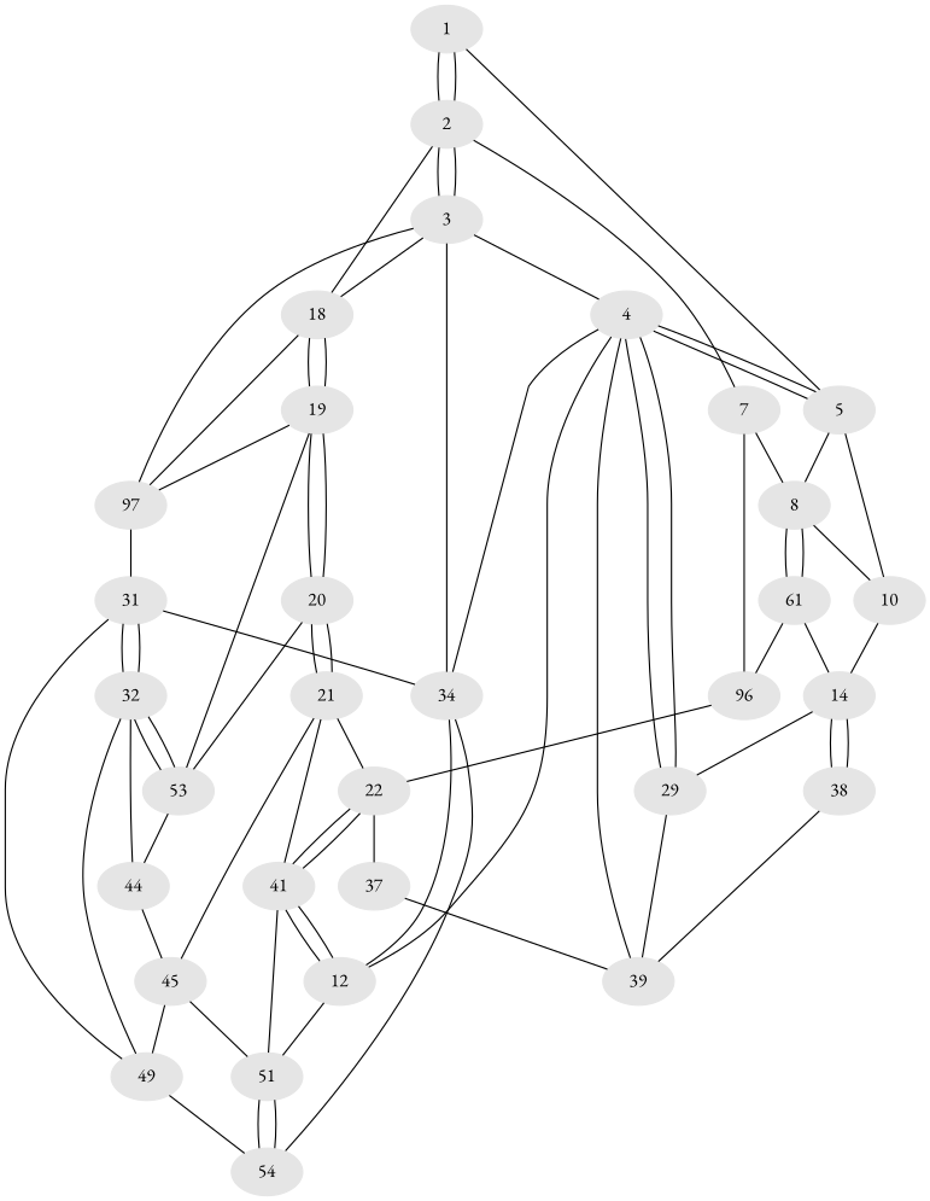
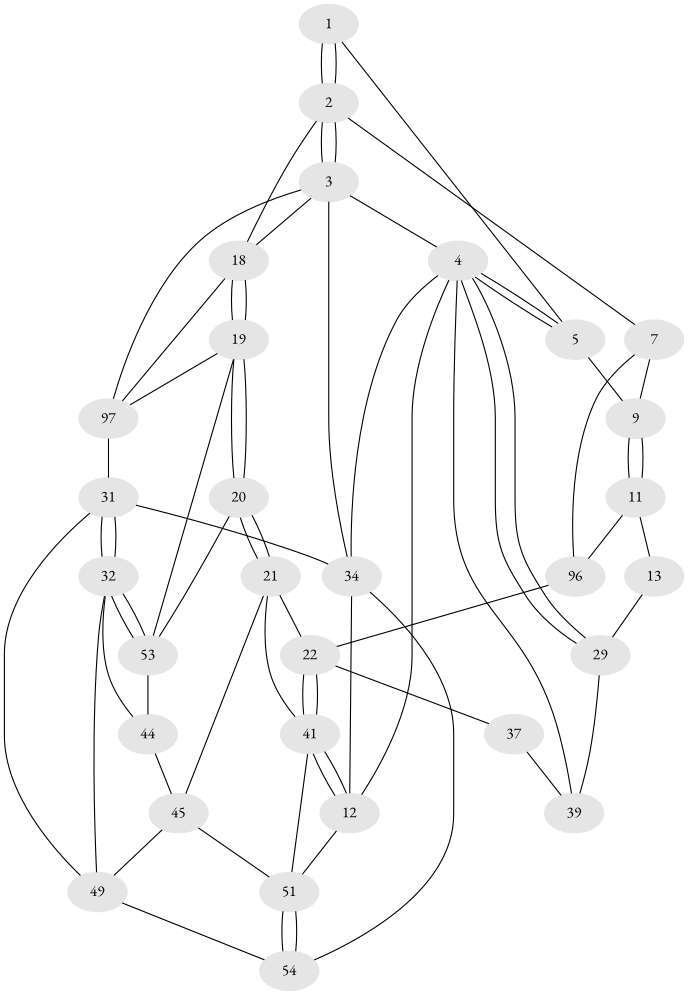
  graph {
    fontname="EB Garamond"
    node [color=gray90 fontname="EB Garamond" style=filled]
    edge [fontname="EB Garamond"]
    2 [super="+17"]
    1
    5 [super="+6"]
    7 [super="+15"]
    3 [super="+26"]
    18 [super="+25"]
-   8 [super="+9"]
+   8 [super="+9" label=9]
    n8 [label=96 super="+24"]
    4 [super="+43"]
    n10 [label=97 super="+30"]
    34 [super="+56"]
    19 [super="+28"]
    29
    39 [super="+40"]
    n15 [label=12 super="+55"]
    31 [super="+35"]
    54
-   10
    51 [super="+52"]
-   11 [super="+12" label=61]
-   13 [super="+14" label=14]
+   11 [super="+12"]
+   13 [super="+14"]
    22 [super="+23"]
-   38
    41 [super="+48"]
    37
    20
    n27 [label=53 super="+36"]
    21 [super="+46"]
    44
    45 [super="+50"]
    49 [super="+53"]
    32 [super="+47"]
    2 -- 7
    2 -- 3
    2 -- 3
    2 -- 18
    1 -- 2
    1 -- 2
    1 -- 5
    5 -- 8
-   5 -- 10
    7 -- 8
    7 -- n8
    3 -- 18
    3 -- 4
    3 -- n10
    3 -- 34
    18 -- n10
    18 -- 19
    18 -- 19
-   8 -- 10
    8 -- 11
    8 -- 11
    n8 -- 22
    4 -- 5
    4 -- 5
    4 -- 34
    4 -- 29
    4 -- 29
    4 -- 39
    4 -- n15
    n10 -- 31
    34 -- n15
    34 -- 54
    19 -- n10
    19 -- 20
    19 -- 20
    19 -- n27
    29 -- 39
    n15 -- 51
    31 -- 34
    31 -- 49
    31 -- 32
    31 -- 32
-   10 -- 13
    51 -- 54
    51 -- 54
    11 -- n8 [weight=2]
    11 -- 13
    13 -- 29
-   13 -- 38
-   13 -- 38
    22 -- 41
    22 -- 41
    22 -- 37
-   38 -- 39
    41 -- n15
    41 -- n15
    41 -- 51
    37 -- 39
    20 -- n27
    20 -- 21
    20 -- 21
    n27 -- 44
    21 -- 22
    21 -- 41
    21 -- 45
    44 -- 45
    45 -- 51
    45 -- 49
    49 -- 54
    32 -- n27
    32 -- n27
    32 -- 44
    32 -- 49
  }
